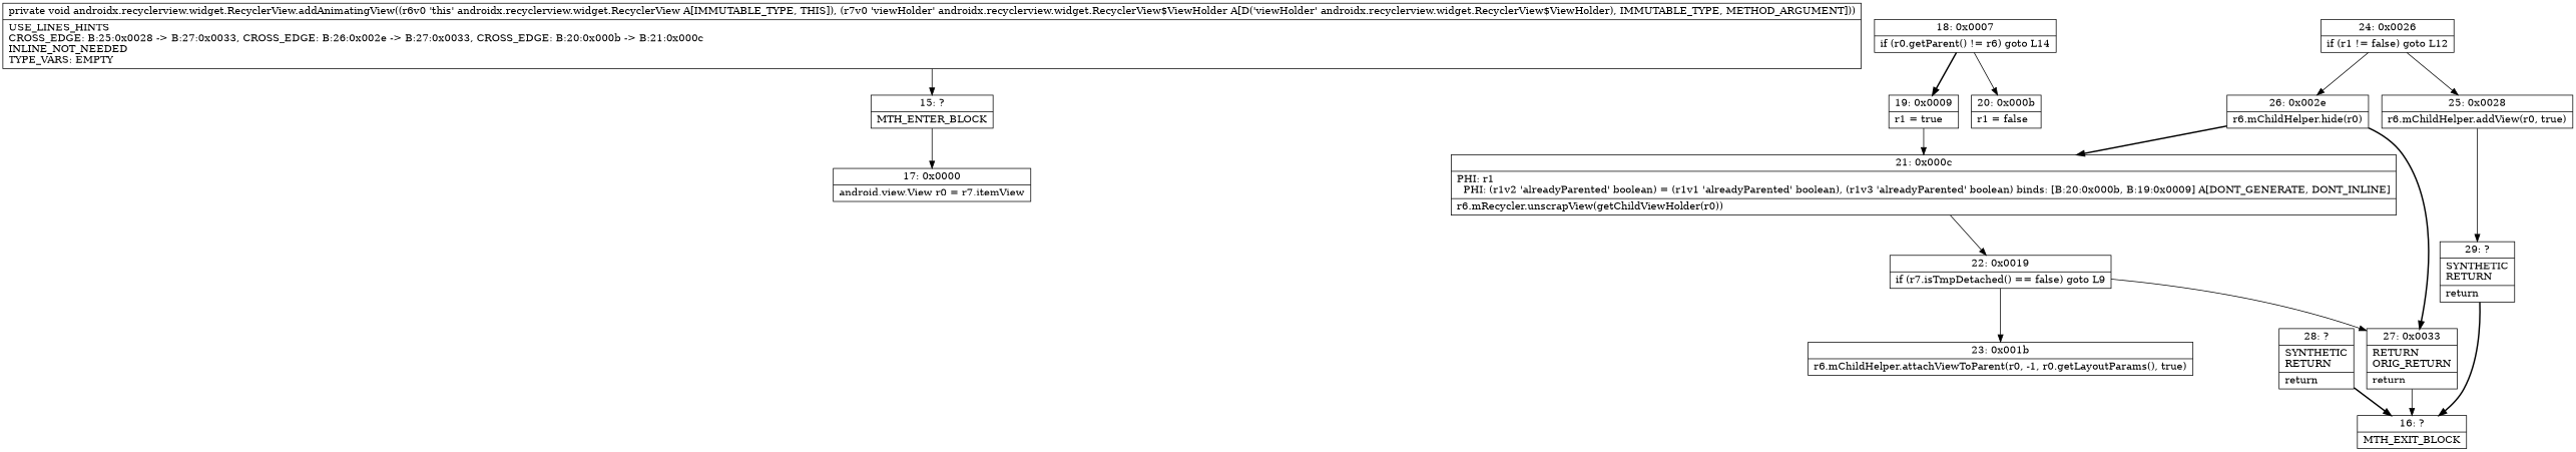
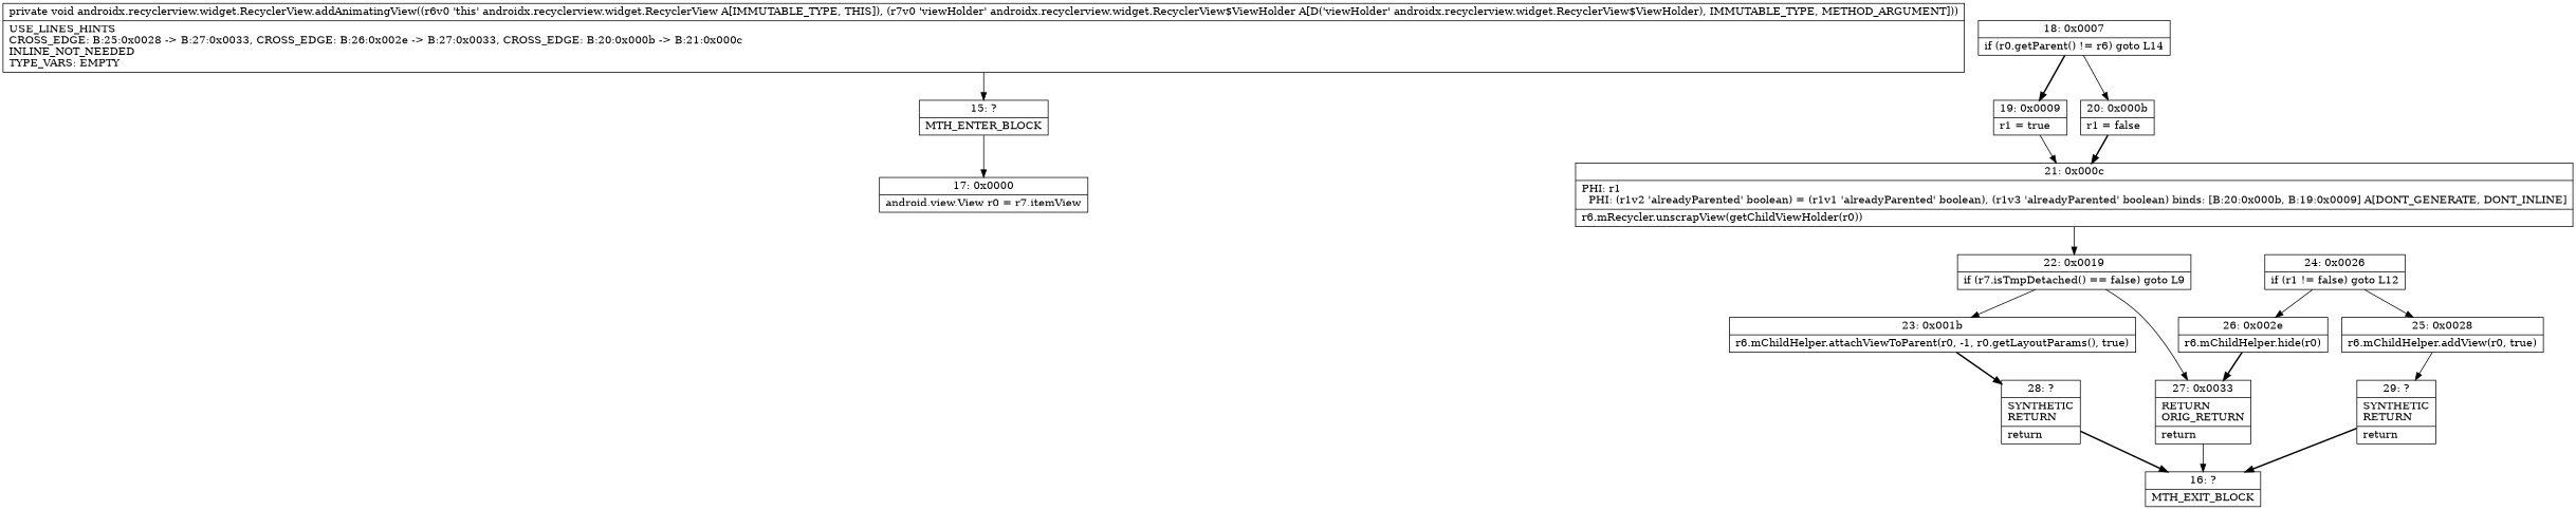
  digraph {
    node [shape=record]
    edge [style=solid]
    n1 [label="{15\:\ ?|MTH_ENTER_BLOCK\l}"]
    n2 [label="{17\:\ 0x0000|android.view.View r0 = r7.itemView\l}"]
    n3 [label="{18\:\ 0x0007|if (r0.getParent() != r6) goto L14\l}"]
    n4 [label="{19\:\ 0x0009|r1 = true\l}"]
    n5 [label="{20\:\ 0x000b|r1 = false\l}"]
    n6 [label="{21\:\ 0x000c|PHI: r1 \l  PHI: (r1v2 'alreadyParented' boolean) = (r1v1 'alreadyParented' boolean), (r1v3 'alreadyParented' boolean) binds: [B:20:0x000b, B:19:0x0009] A[DONT_GENERATE, DONT_INLINE]\l|r6.mRecycler.unscrapView(getChildViewHolder(r0))\l}"]
    n7 [label="{22\:\ 0x0019|if (r7.isTmpDetached() == false) goto L9\l}"]
    n8 [label="{23\:\ 0x001b|r6.mChildHelper.attachViewToParent(r0, \-1, r0.getLayoutParams(), true)\l}"]
    n9 [label="{27\:\ 0x0033|RETURN\lORIG_RETURN\l|return\l}"]
    n10 [label="{28\:\ ?|SYNTHETIC\lRETURN\l|return\l}"]
    n11 [label="{24\:\ 0x0026|if (r1 != false) goto L12\l}"]
    n12 [label="{25\:\ 0x0028|r6.mChildHelper.addView(r0, true)\l}"]
    n13 [label="{26\:\ 0x002e|r6.mChildHelper.hide(r0)\l}"]
    n14 [label="{16\:\ ?|MTH_EXIT_BLOCK\l}"]
    n15 [label="{29\:\ ?|SYNTHETIC\lRETURN\l|return\l}"]
    n16 [label="{private void androidx.recyclerview.widget.RecyclerView.addAnimatingView((r6v0 'this' androidx.recyclerview.widget.RecyclerView A[IMMUTABLE_TYPE, THIS]), (r7v0 'viewHolder' androidx.recyclerview.widget.RecyclerView$ViewHolder A[D('viewHolder' androidx.recyclerview.widget.RecyclerView$ViewHolder), IMMUTABLE_TYPE, METHOD_ARGUMENT]))  | USE_LINES_HINTS\lCROSS_EDGE: B:25:0x0028 \-\> B:27:0x0033, CROSS_EDGE: B:26:0x002e \-\> B:27:0x0033, CROSS_EDGE: B:20:0x000b \-\> B:21:0x000c\lINLINE_NOT_NEEDED\lTYPE_VARS: EMPTY\l}"]
    n1 -> n2
    n3 -> n4 [style=bold]
    n3 -> n5
    n4 -> n6
-   n13 -> n6 [style=bold]
+   n5 -> n6 [style=bold]
    n6 -> n7
    n7 -> n8
    n7 -> n9
+   n8 -> n10 [style=bold]
    n9 -> n14
    n10 -> n14 [style=bold]
    n11 -> n12
    n11 -> n13
    n12 -> n15
    n13 -> n9 [style=bold]
    n15 -> n14 [style=bold]
    n16 -> n1
  }
